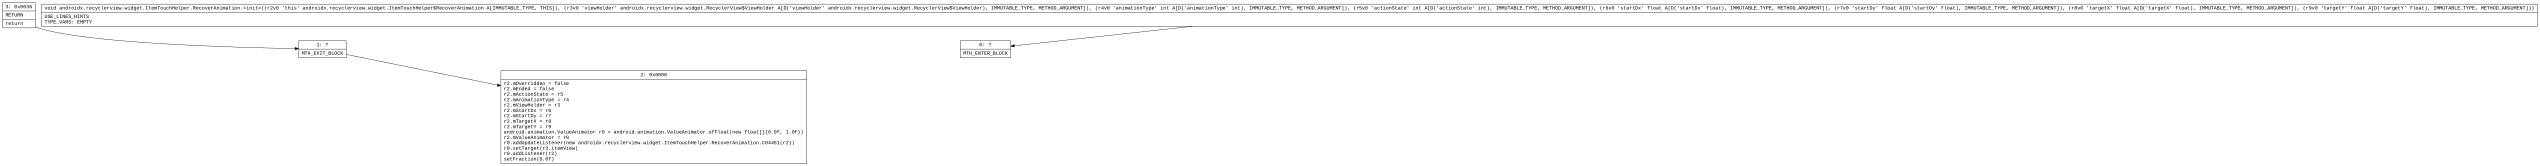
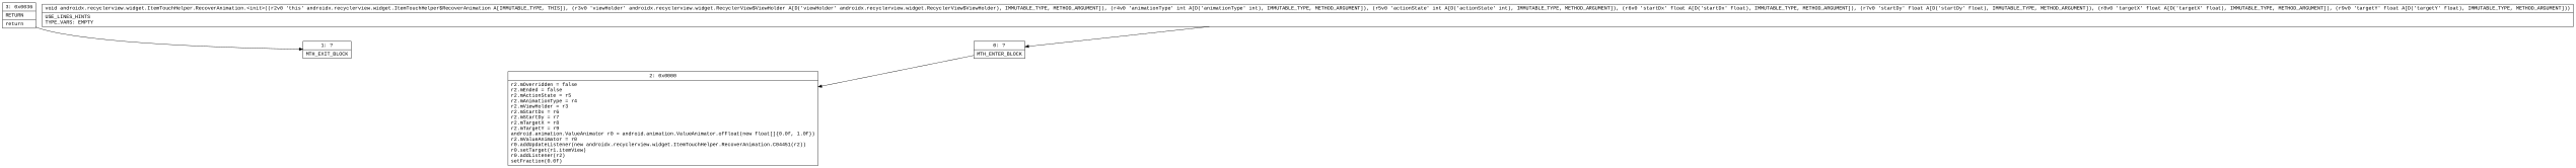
  digraph {
    fontname="Liberation Mono"
    node [fontname="Liberation Mono" shape=record]
    edge [fontname="Liberation Mono"]
    n1 [label="{0\:\ ?|MTH_ENTER_BLOCK\l}"]
-   n2 [label="{2\:\ 0x0000|r2.mOverridden = false\lr2.mEnded = false\lr2.mActionState = r5\lr2.mAnimationType = r4\lr2.mViewHolder = r3\lr2.mStartDx = r6\lr2.mStartDy = r7\lr2.mTargetX = r8\lr2.mTargetY = r9\landroid.animation.ValueAnimator r0 = android.animation.ValueAnimator.ofFloat(new float[]\{0.0f, 1.0f\})\lr2.mValueAnimator = r0\lr0.addUpdateListener(new androidx.recyclerview.widget.ItemTouchHelper.RecoverAnimation.C04451(r2))\lr0.setTarget(r3.itemView)\lr0.addListener(r2)\lsetFraction(0.0f)\l}"]
+   n2 [label="{2\:\ 0x0000|r2.mOverridden = false\lr2.mEnded = false\lr2.mActionState = r5\lr2.mAnimationType = r4\lr2.mViewHolder = r3\lr2.mStartDx = r6\lr2.mStartDy = r7\lr2.mTargetX = r8\lr2.mTargetY = r9\landroid.animation.ValueAnimator r0 = android.animation.ValueAnimator.ofFloat(new float[]\{0.0f, 1.0f\})\lr2.mValueAnimator = r0\lr0.addUpdateListener(new androidx.recyclerview.widget.ItemTouchHelper.RecoverAnimation.C04451(r2))\lr0.setTarget(r1.itemView)\lr0.addListener(r2)\lsetFraction(0.0f)\l}"]
    n3 [label="{3\:\ 0x0036|RETURN\l|return\l}"]
    n4 [label="{1\:\ ?|MTH_EXIT_BLOCK\l}"]
    n5 [label="{void androidx.recyclerview.widget.ItemTouchHelper.RecoverAnimation.\<init\>((r2v0 'this' androidx.recyclerview.widget.ItemTouchHelper$RecoverAnimation A[IMMUTABLE_TYPE, THIS]), (r3v0 'viewHolder' androidx.recyclerview.widget.RecyclerView$ViewHolder A[D('viewHolder' androidx.recyclerview.widget.RecyclerView$ViewHolder), IMMUTABLE_TYPE, METHOD_ARGUMENT]), (r4v0 'animationType' int A[D('animationType' int), IMMUTABLE_TYPE, METHOD_ARGUMENT]), (r5v0 'actionState' int A[D('actionState' int), IMMUTABLE_TYPE, METHOD_ARGUMENT]), (r6v0 'startDx' float A[D('startDx' float), IMMUTABLE_TYPE, METHOD_ARGUMENT]), (r7v0 'startDy' float A[D('startDy' float), IMMUTABLE_TYPE, METHOD_ARGUMENT]), (r8v0 'targetX' float A[D('targetX' float), IMMUTABLE_TYPE, METHOD_ARGUMENT]), (r9v0 'targetY' float A[D('targetY' float), IMMUTABLE_TYPE, METHOD_ARGUMENT]))  | USE_LINES_HINTS\lTYPE_VARS: EMPTY\l}"]
-   n4 -> n2
+   n1 -> n2
    n3 -> n4
    n5 -> n1
  }
